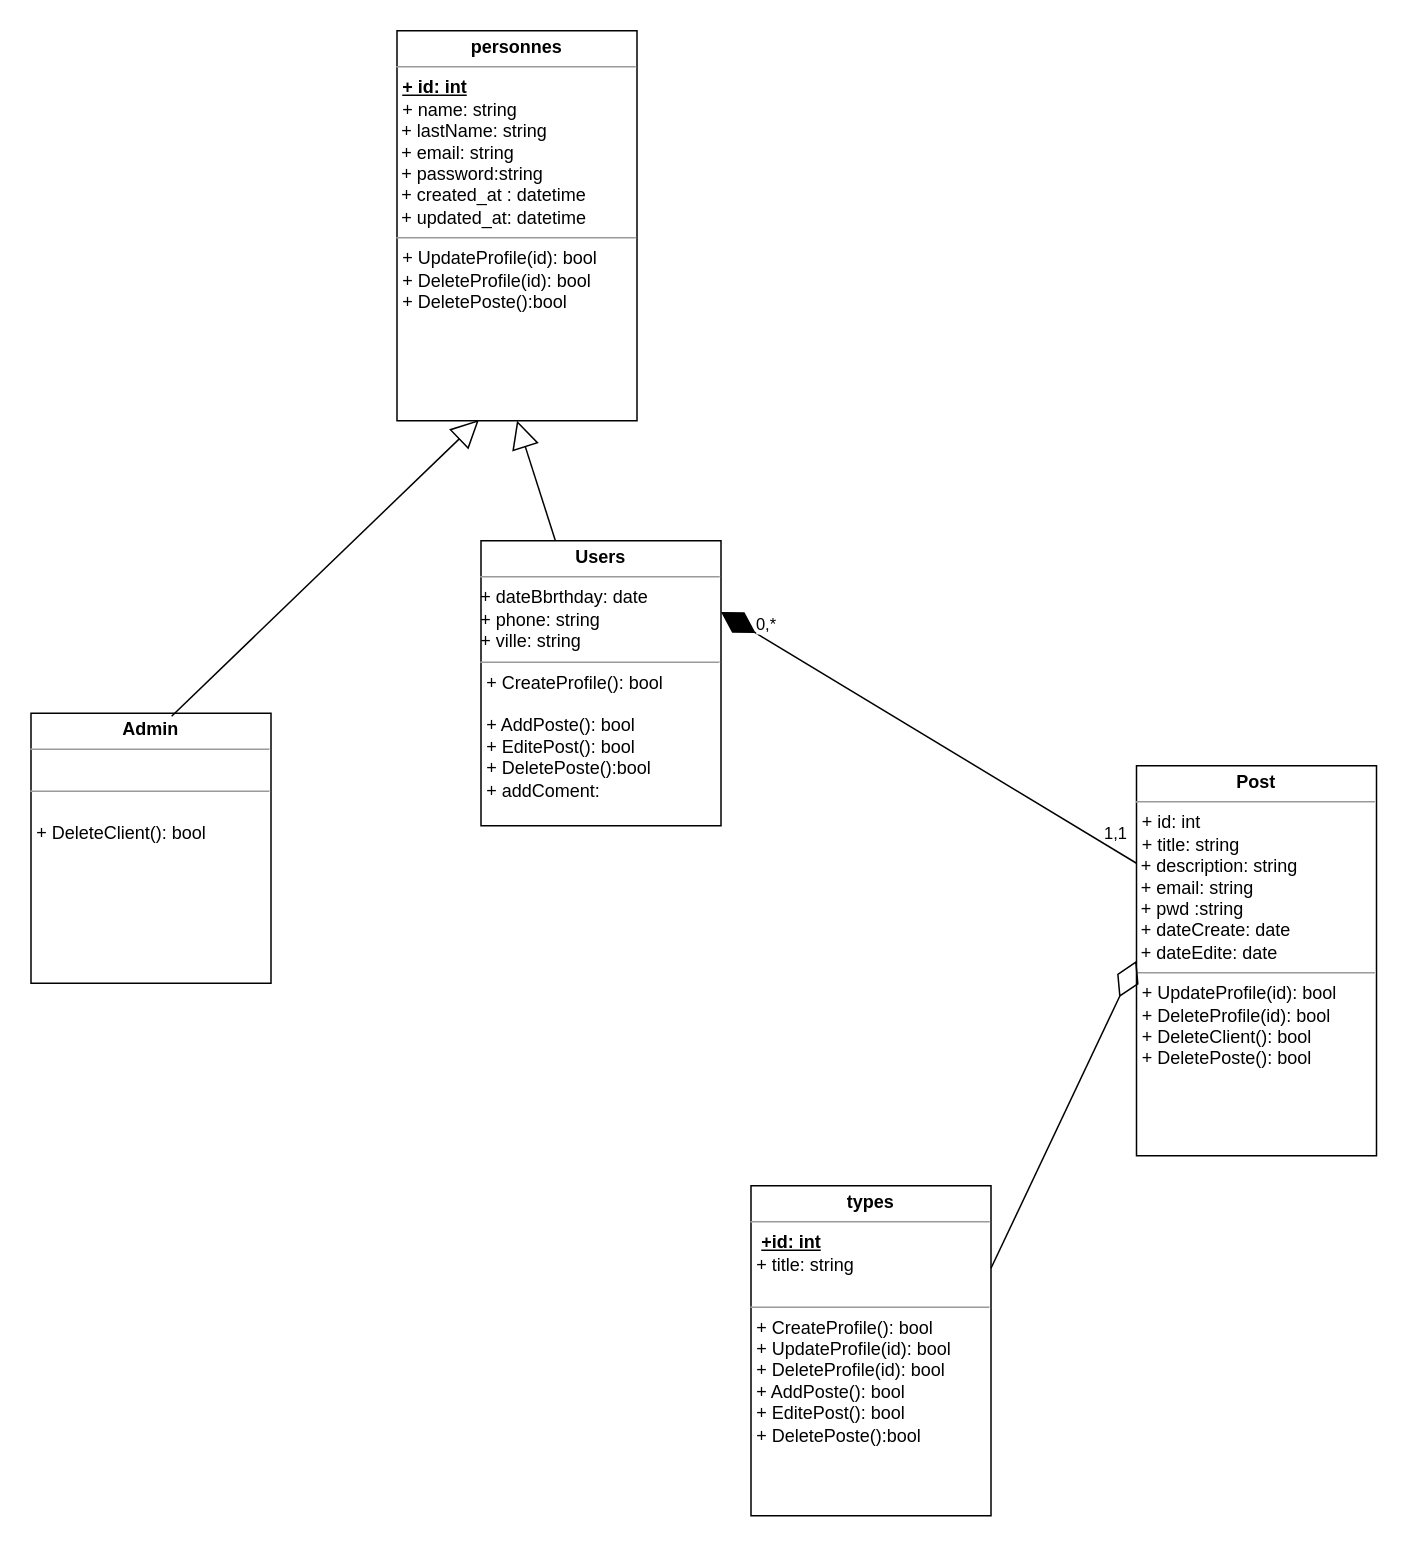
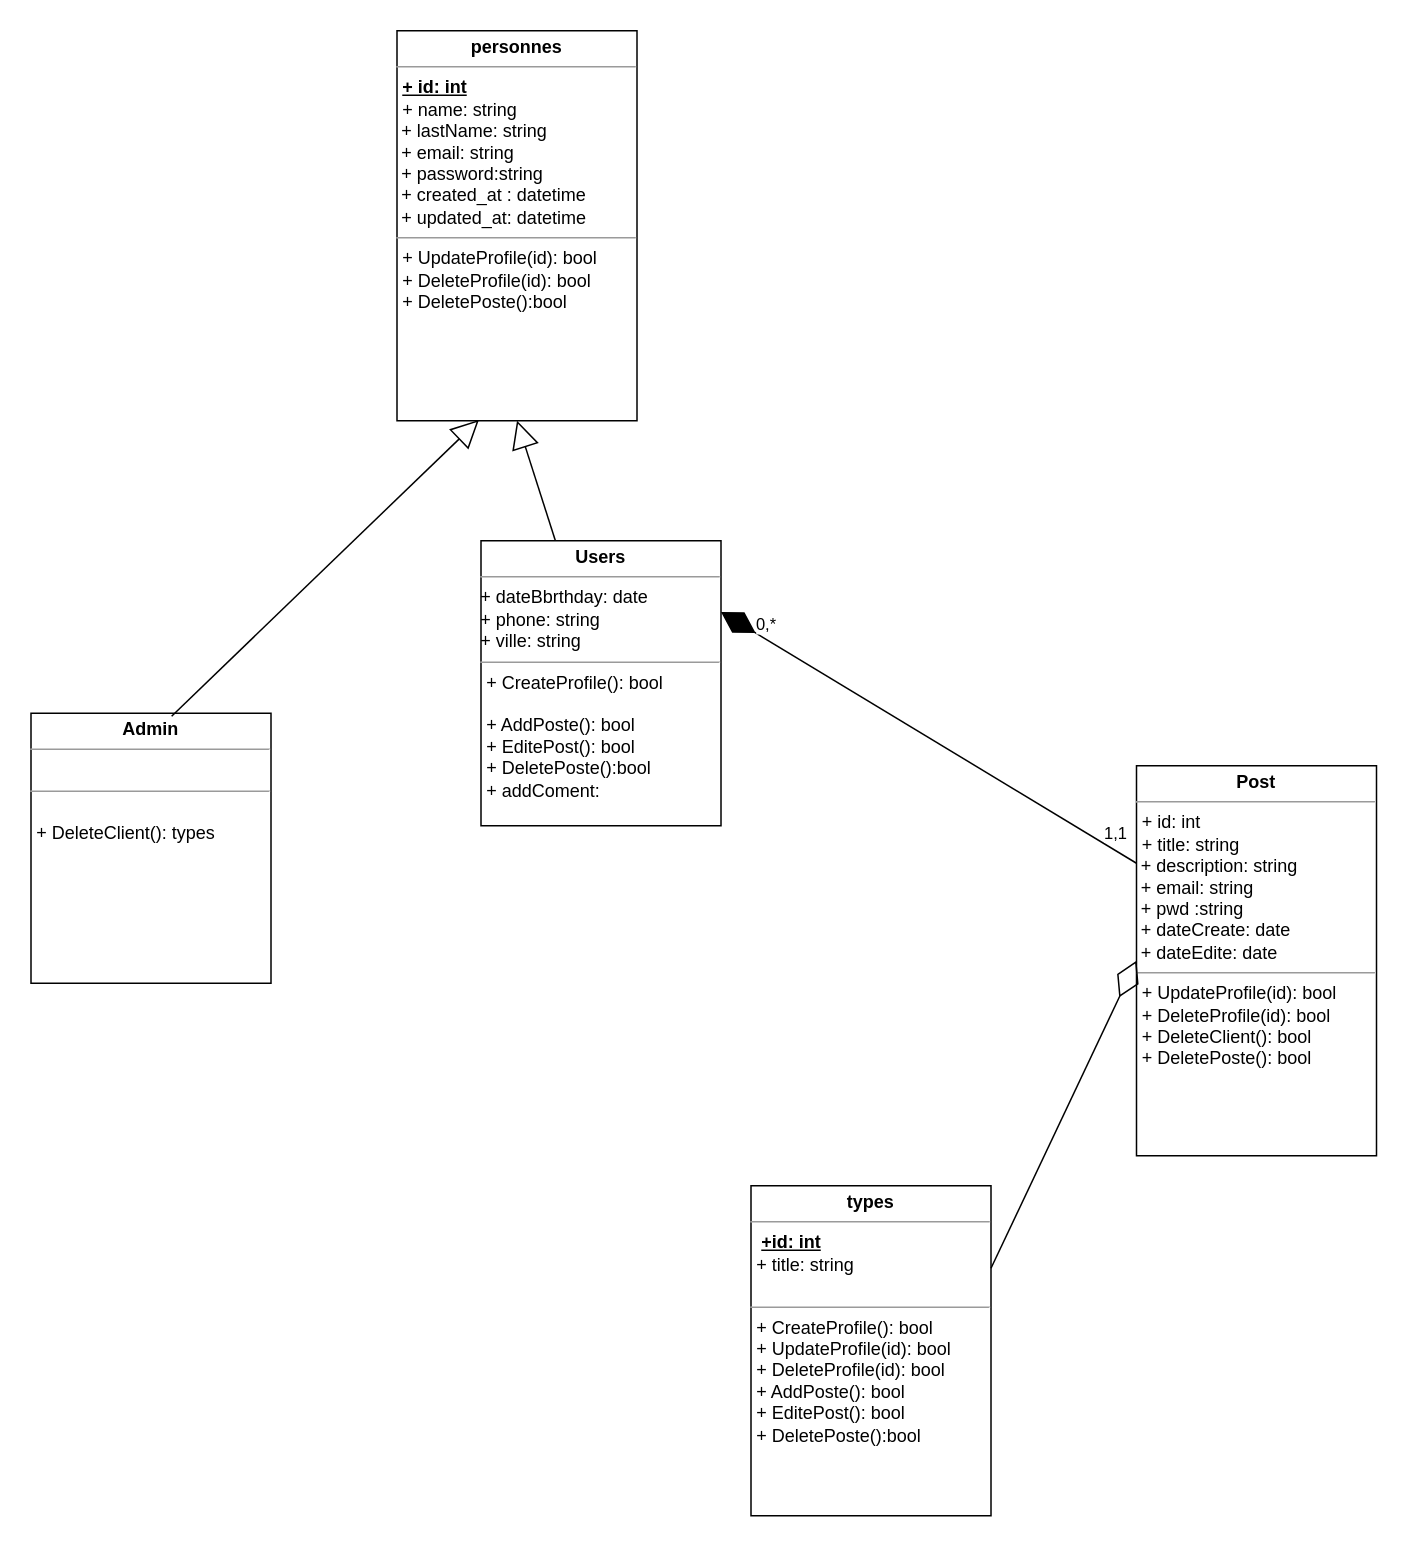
  <mxCell id="0" />
  <mxCell id="1" parent="0" />
- <mxCell id="2" value="&lt;p style=&quot;margin:0px;margin-top:4px;text-align:center;&quot;&gt;&lt;b&gt;Admin&lt;/b&gt;&lt;/p&gt;&lt;hr size=&quot;1&quot;&gt;&lt;p style=&quot;margin:0px;margin-left:4px;&quot;&gt;&lt;/p&gt;&lt;br&gt;&lt;hr size=&quot;1&quot;&gt;&lt;p style=&quot;margin:0px;margin-left:4px;&quot;&gt;&lt;br&gt;&lt;/p&gt;&lt;p style=&quot;margin:0px;margin-left:4px;&quot;&gt;+ DeleteClient(): bool&lt;/p&gt;" style="verticalAlign=top;align=left;overflow=fill;fontSize=12;fontFamily=Helvetica;html=1;" parent="1" vertex="1"><mxGeometry x="20" y="475" width="160" height="180" as="geometry" /></mxCell>
+ <mxCell id="2" value="&lt;p style=&quot;margin:0px;margin-top:4px;text-align:center;&quot;&gt;&lt;b&gt;Admin&lt;/b&gt;&lt;/p&gt;&lt;hr size=&quot;1&quot;&gt;&lt;p style=&quot;margin:0px;margin-left:4px;&quot;&gt;&lt;/p&gt;&lt;br&gt;&lt;hr size=&quot;1&quot;&gt;&lt;p style=&quot;margin:0px;margin-left:4px;&quot;&gt;&lt;br&gt;&lt;/p&gt;&lt;p style=&quot;margin:0px;margin-left:4px;&quot;&gt;+ DeleteClient(): types&lt;/p&gt;" style="verticalAlign=top;align=left;overflow=fill;fontSize=12;fontFamily=Helvetica;html=1;" parent="1" vertex="1"><mxGeometry x="20" y="475" width="160" height="180" as="geometry" /></mxCell>
  <mxCell id="3" value="&lt;p style=&quot;margin:0px;margin-top:4px;text-align:center;&quot;&gt;&lt;b&gt;Users&lt;/b&gt;&lt;/p&gt;&lt;hr size=&quot;1&quot;&gt;&lt;p style=&quot;margin:0px;margin-left:4px;&quot;&gt;&lt;/p&gt;+ dateBbrthday: date&lt;br&gt;+ phone: string&lt;br&gt;+ ville: string&lt;br&gt;&lt;hr size=&quot;1&quot;&gt;&lt;p style=&quot;margin:0px;margin-left:4px;&quot;&gt;+ CreateProfile(): bool&lt;/p&gt;&lt;p style=&quot;margin:0px;margin-left:4px;&quot;&gt;&lt;br&gt;&lt;/p&gt;&lt;p style=&quot;margin:0px;margin-left:4px;&quot;&gt;+ AddPoste(): bool&lt;/p&gt;&lt;p style=&quot;margin:0px;margin-left:4px;&quot;&gt;+ EditePost(): bool&lt;/p&gt;&lt;p style=&quot;margin:0px;margin-left:4px;&quot;&gt;+ DeletePoste():bool&lt;/p&gt;&lt;p style=&quot;margin:0px;margin-left:4px;&quot;&gt;+ addComent:&lt;/p&gt;" style="verticalAlign=top;align=left;overflow=fill;fontSize=12;fontFamily=Helvetica;html=1;" parent="1" vertex="1"><mxGeometry x="320" y="360" width="160" height="190" as="geometry" /></mxCell>
  <mxCell id="4" value="&lt;p style=&quot;margin:0px;margin-top:4px;text-align:center;&quot;&gt;&lt;b&gt;Post&lt;/b&gt;&lt;/p&gt;&lt;hr size=&quot;1&quot;&gt;&lt;p style=&quot;margin:0px;margin-left:4px;&quot;&gt;+ id: int&amp;nbsp;&lt;/p&gt;&lt;p style=&quot;margin:0px;margin-left:4px;&quot;&gt;+ title: string&lt;/p&gt;&amp;nbsp;+ description: string&lt;br&gt;&amp;nbsp;+ email: string&lt;br&gt;&amp;nbsp;+ pwd :string&amp;nbsp;&lt;br&gt;&amp;nbsp;+ dateCreate: date&amp;nbsp;&lt;br&gt;&amp;nbsp;+ dateEdite: date&lt;br&gt;&lt;hr size=&quot;1&quot;&gt;&lt;p style=&quot;margin:0px;margin-left:4px;&quot;&gt;+ UpdateProfile(id): bool&lt;/p&gt;&lt;p style=&quot;margin:0px;margin-left:4px;&quot;&gt;+ DeleteProfile(id): bool&lt;/p&gt;&lt;p style=&quot;margin:0px;margin-left:4px;&quot;&gt;+ DeleteClient(): bool&lt;/p&gt;&lt;p style=&quot;margin:0px;margin-left:4px;&quot;&gt;+ DeletePoste(): bool&lt;/p&gt;" style="verticalAlign=top;align=left;overflow=fill;fontSize=12;fontFamily=Helvetica;html=1;" parent="1" vertex="1"><mxGeometry x="757" y="510" width="160" height="260" as="geometry" /></mxCell>
  <mxCell id="5" value="&lt;p style=&quot;margin:0px;margin-top:4px;text-align:center;&quot;&gt;&lt;b&gt;types&lt;/b&gt;&lt;br&gt;&lt;/p&gt;&lt;hr size=&quot;1&quot;&gt;&lt;p style=&quot;margin:0px;margin-left:4px;&quot;&gt;&amp;nbsp;&lt;b&gt;&lt;u&gt;+id: int&lt;/u&gt;&lt;/b&gt;&lt;/p&gt;&lt;p style=&quot;margin:0px;margin-left:4px;&quot;&gt;+ title: string&lt;/p&gt;&amp;nbsp;&amp;nbsp;&lt;br&gt;&lt;hr size=&quot;1&quot;&gt;&lt;p style=&quot;margin:0px;margin-left:4px;&quot;&gt;+ CreateProfile(): bool&lt;/p&gt;&lt;p style=&quot;margin:0px;margin-left:4px;&quot;&gt;+ UpdateProfile(id): bool&lt;/p&gt;&lt;p style=&quot;margin:0px;margin-left:4px;&quot;&gt;+ DeleteProfile(id): bool&lt;/p&gt;&lt;p style=&quot;margin:0px;margin-left:4px;&quot;&gt;+ AddPoste(): bool&lt;/p&gt;&lt;p style=&quot;margin:0px;margin-left:4px;&quot;&gt;+ EditePost(): bool&lt;/p&gt;&lt;p style=&quot;margin:0px;margin-left:4px;&quot;&gt;+ DeletePoste():bool&lt;/p&gt;" style="verticalAlign=top;align=left;overflow=fill;fontSize=12;fontFamily=Helvetica;html=1;" parent="1" vertex="1"><mxGeometry x="500" y="790" width="160" height="220" as="geometry" /></mxCell>
  <mxCell id="6" value="" style="endArrow=diamondThin;endFill=1;endSize=24;html=1;rounded=0;entryX=1;entryY=0.25;entryDx=0;entryDy=0;exitX=0;exitY=0.25;exitDx=0;exitDy=0;" parent="1" source="4" target="3" edge="1"><mxGeometry width="160" relative="1" as="geometry"><mxPoint x="957" y="490" as="sourcePoint" /><mxPoint x="637" y="495" as="targetPoint" /></mxGeometry></mxCell>
  <mxCell id="7" value="1,1" style="edgeLabel;html=1;align=center;verticalAlign=middle;resizable=0;points=[];rotation=0;" parent="6" vertex="1" connectable="0"><mxGeometry x="-0.88" y="0.03" relative="1" as="geometry"><mxPoint x="2" y="-11" as="offset" /></mxGeometry></mxCell>
  <mxCell id="8" value="0,*" style="edgeLabel;html=1;align=center;verticalAlign=middle;resizable=0;points=[];" parent="6" vertex="1" connectable="0"><mxGeometry x="0.783" y="1" relative="1" as="geometry"><mxPoint y="-11" as="offset" /></mxGeometry></mxCell>
  <mxCell id="9" value="" style="endArrow=diamondThin;endFill=0;endSize=24;html=1;rounded=0;exitX=1;exitY=0.25;exitDx=0;exitDy=0;entryX=0;entryY=0.5;entryDx=0;entryDy=0;" parent="1" source="5" target="4" edge="1"><mxGeometry width="160" relative="1" as="geometry"><mxPoint x="1050" y="900" as="sourcePoint" /><mxPoint x="1120" y="580" as="targetPoint" /></mxGeometry></mxCell>
  <mxCell id="10" value="&lt;p style=&quot;margin:0px;margin-top:4px;text-align:center;&quot;&gt;&lt;b&gt;personnes&lt;/b&gt;&lt;/p&gt;&lt;hr size=&quot;1&quot;&gt;&lt;p style=&quot;margin:0px;margin-left:4px;&quot;&gt;&lt;u&gt;&lt;b&gt;+ id: int&lt;/b&gt;&lt;/u&gt;&lt;/p&gt;&lt;p style=&quot;margin:0px;margin-left:4px;&quot;&gt;+ name: string&lt;/p&gt;&amp;nbsp;+ lastName: string&lt;br&gt;&amp;nbsp;+ email: string&lt;br&gt;&amp;nbsp;+ password:string&amp;nbsp;&lt;br&gt;&amp;nbsp;+ created_at : datetime&lt;br&gt;&amp;nbsp;+ updated_at: datetime&lt;br&gt;&lt;hr size=&quot;1&quot;&gt;&lt;p style=&quot;border-color: var(--border-color); margin: 0px 0px 0px 4px;&quot;&gt;+ UpdateProfile(id): bool&lt;/p&gt;&lt;p style=&quot;border-color: var(--border-color); margin: 0px 0px 0px 4px;&quot;&gt;+ DeleteProfile(id): bool&lt;/p&gt;&lt;p style=&quot;border-color: var(--border-color); margin: 0px 0px 0px 4px;&quot;&gt;+ DeletePoste():bool&lt;br&gt;&lt;/p&gt;" style="verticalAlign=top;align=left;overflow=fill;fontSize=12;fontFamily=Helvetica;html=1;" parent="1" vertex="1"><mxGeometry x="264" y="20" width="160" height="260" as="geometry" /></mxCell>
  <mxCell id="11" value="" style="endArrow=block;endSize=16;endFill=0;html=1;rounded=0;entryX=0.5;entryY=1;entryDx=0;entryDy=0;" parent="1" source="3" target="10" edge="1"><mxGeometry width="160" relative="1" as="geometry"><mxPoint x="290" y="570" as="sourcePoint" /><mxPoint x="450" y="570" as="targetPoint" /></mxGeometry></mxCell>
  <mxCell id="12" value="" style="endArrow=block;endSize=16;endFill=0;html=1;rounded=0;entryX=0.341;entryY=0.998;entryDx=0;entryDy=0;exitX=0.586;exitY=0.011;exitDx=0;exitDy=0;exitPerimeter=0;entryPerimeter=0;" parent="1" source="2" target="10" edge="1"><mxGeometry width="160" relative="1" as="geometry"><mxPoint x="319" y="505" as="sourcePoint" /><mxPoint x="220" y="340" as="targetPoint" /></mxGeometry></mxCell>
